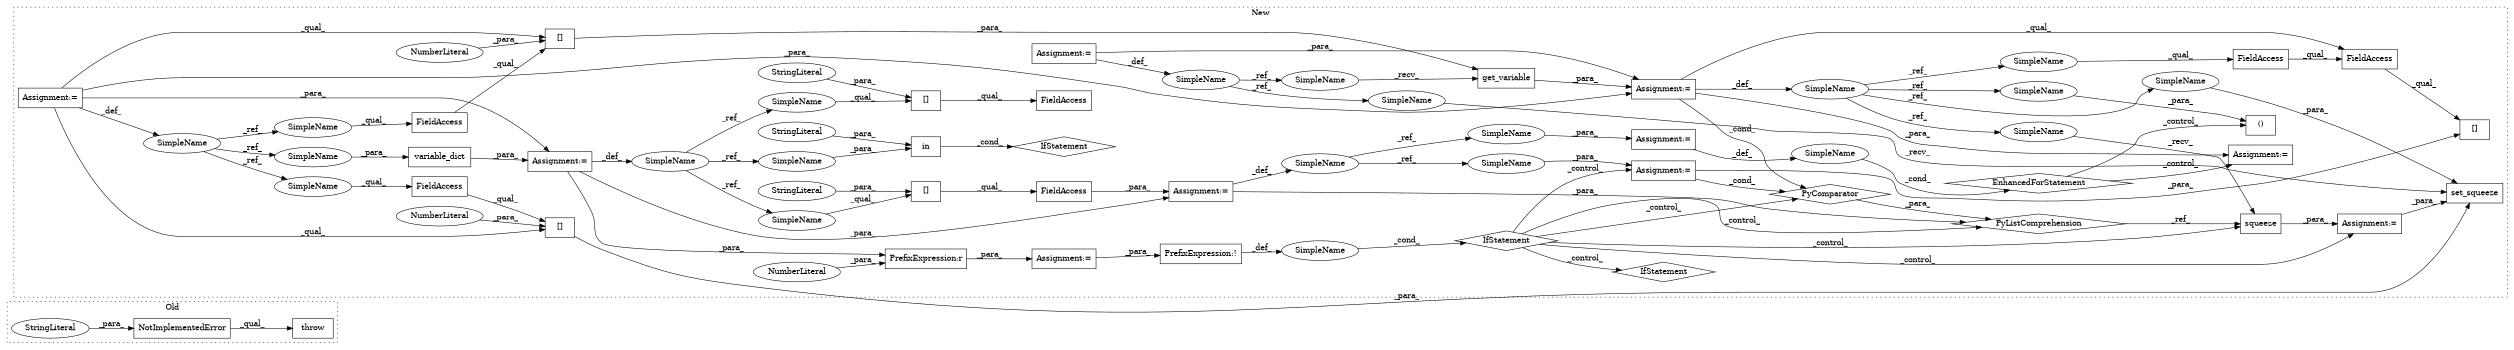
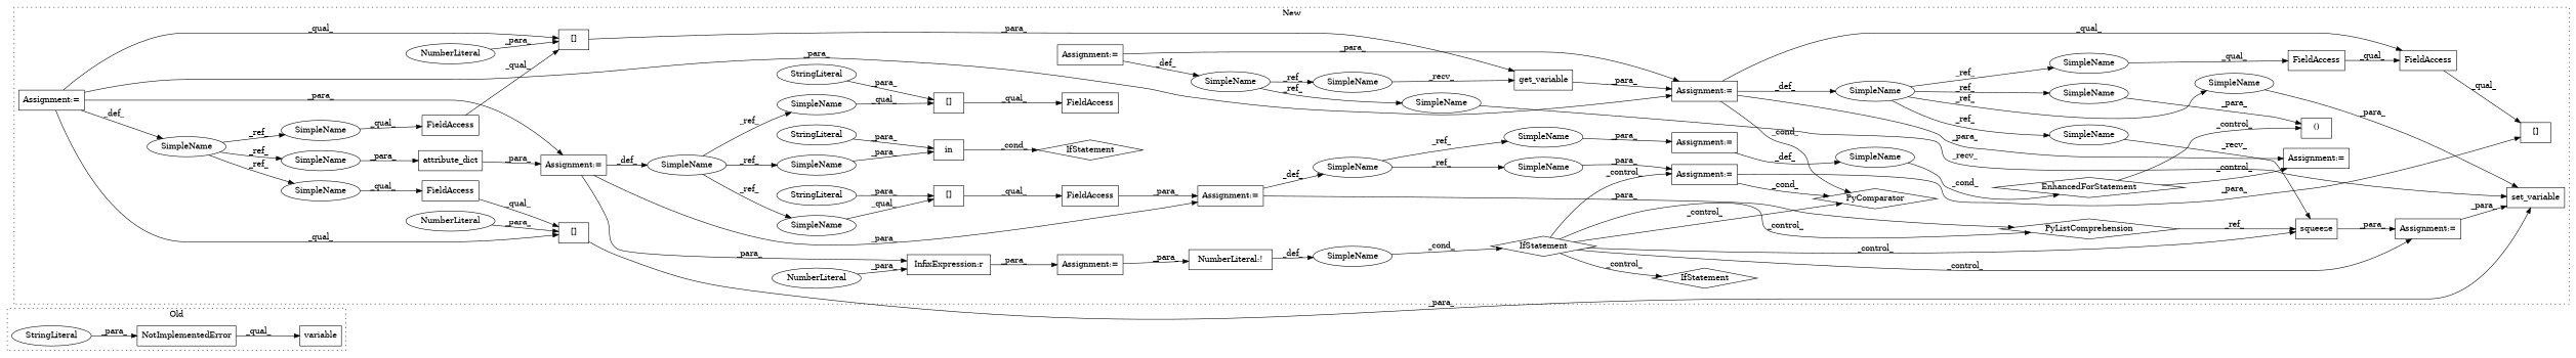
  digraph {
    rankdir=LR
    node [a=42 l=1 s=3994 shape=box]
    n1 [a=32 l="20,1" label=NotImplementedError s="991,1074"]
    n2 [a=45 l=63 label=StringLiteral s=1011 shape=ellipse]
-   n3 [a=53 l=6 label=throw s=985]
+   n3 [a=53 l=6 label=variable s=985]
    n4 [a=32 l="21,-5" label=squeeze s="3973,4101"]
-   n5 [a=32 l="13,1" label=set_squeeze s="4118,4150"]
+   n5 [a=32 l="13,1" label=set_variable s="4118,4150"]
    n6 [a=7 label="Assignment:=" s=3970]
    n7 [a=7 l=7 label="Assignment:=" s=3603]
    n8 [a=22 l=13 label=FieldAccess s=3656]
    n9 [a=22 l=7 label=FieldAccess]
    n10 [a=22 l=12 label=FieldAccess]
    n11 [a=22 l=14 label=FieldAccess s=4131]
    n12 [a=22 l=19 label=FieldAccess s=3782]
    n13 [a=22 l=18 label=FieldAccess s=3719]
    n14 [a=2 l="14,1" label="[]" s="3656,3671"]
    n15 [a=34 label=NumberLiteral s=3670 shape=ellipse]
    n16 [a=25 l=3 label=IfStatement s=3779 shape=diamond]
    n17 [label=SimpleName shape=ellipse l="" s=""]
    n18 [a=25 l="4,2" label=IfStatement s="3946,3959" shape=diamond]
    n19 [l=7 label=SimpleName s=3603 shape=ellipse]
    n20 [a=106 l=25 label="()" s=3900]
    n21 [a=7 l=2 label="Assignment:=" s=3925]
    n22 [a=70 l="53,2" label=EnhancedForStatement s="3818,3883" shape=diamond]
    n23 [a=32 l="13,1" label=get_variable s="3643,3672"]
-   n24 [a=38 label="PrefixExpression:!" s=3950]
+   n24 [a=38 label="NumberLiteral:!" s=3950]
    n25 [a=2 l="13,1" label="[]" s="3994,4008"]
    n26 [a=113 l=20 label=PyComparator s=4073 shape=diamond]
    n27 [a=2 l="15,1" label="[]" s="4131,4147"]
    n28 [a=34 label=NumberLiteral s=4146 shape=ellipse]
    n29 [a=2 l="6,1" label="[]" s="3719,3731"]
    n30 [a=105 l=19 label=in s=3759]
    n31 [a=2 l="6,1" label="[]" s="3782,3798"]
-   n32 [a=27 l=4 label="PrefixExpression:r" s=3806]
+   n32 [a=27 l=4 label="InfixExpression:r" s=3806]
    n33 [a=34 label=NumberLiteral s=3810 shape=ellipse]
    n34 [a=25 l=20 label=IfStatement s=4073 shape=diamond]
-   n35 [a=32 l="15,1" label=variable_dict s="3685,3707"]
+   n35 [a=32 l="15,1" label=attribute_dict s="3685,3707"]
    n36 [label=SimpleName s=3631 shape=ellipse]
    n37 [label=SimpleName s=3875 shape=ellipse]
    n38 [l=5 label=SimpleName s=3679 shape=ellipse]
    n39 [l=9 label=SimpleName s=3559 shape=ellipse]
    n40 [a=7 l=9 label="Assignment:=" s=3559]
    n41 [a=45 l=10 label=StringLiteral s=3759 shape=ellipse]
    n42 [a=45 l=10 label=StringLiteral s=3788 shape=ellipse]
    n43 [a=7 l=20 label="Assignment:=" s=4073]
    n44 [l=4 label=SimpleName s=3714 shape=ellipse]
    n45 [a=7 l="53,2" label="Assignment:=" s="3818,3883"]
    n46 [a=7 label="Assignment:=" s=3632]
    n47 [a=45 l=6 label=StringLiteral s=3725 shape=ellipse]
    n48 [a=7 label="Assignment:=" s=3751]
    n49 [a=7 label="Assignment:=" s=3684]
    n50 [a=7 label="Assignment:=" s=3718]
    n51 [a=109 l=107 label=PyListComprehension shape=diamond]
    n52 [label=SimpleName shape=ellipse]
    n53 [label=SimpleName s=3971 shape=ellipse]
    n54 [label=SimpleName s=4149 shape=ellipse]
    n55 [label=SimpleName s=3924 shape=ellipse]
    n56 [l=9 label=SimpleName s=4108 shape=ellipse]
    n57 [l=9 label=SimpleName s=3633 shape=ellipse]
    n58 [l=5 label=SimpleName s=3773 shape=ellipse]
    n59 [l=5 label=SimpleName s=3782 shape=ellipse]
    n60 [l=5 label=SimpleName s=3719 shape=ellipse]
    n61 [l=4 label=SimpleName s=3879 shape=ellipse]
    n62 [l=4 label=SimpleName s=4080 shape=ellipse]
    n63 [l=7 label=SimpleName s=3656 shape=ellipse]
    n64 [l=7 label=SimpleName s=3700 shape=ellipse]
    n65 [l=7 label=SimpleName s=4131 shape=ellipse]
    subgraph cluster_1 {
      label=Old
      style=dotted
      n1
      n2
      n3
    }
    subgraph cluster_2 {
      label=New
      style=dotted
      n4
      n5
      n6
      n7
      n8
      n9
      n10
      n11
      n12
      n13
      n14
      n15
      n16
      n17
      n18
      n19
      n20
      n21
      n22
      n23
      n24
      n25
      n26
      n27
      n28
      n29
      n30
      n31
      n32
      n33
      n34
      n35
      n36
      n37
      n38
      n39
      n40
      n41
      n42
      n43
      n44
      n45
      n46
      n47
      n48
      n49
      n50
      n51
      n52
      n53
      n54
      n55
      n56
      n57
      n58
      n59
      n60
      n61
      n62
      n63
      n64
      n65
    }
    n1 -> n3 [label=_qual_]
    n2 -> n1 [label=_para_]
    n4 -> n6 [label=_para_]
    n6 -> n5 [label=_para_]
    n7 -> n14 [label=_qual_]
    n7 -> n19 [label=_def_]
    n7 -> n27 [label=_qual_]
    n7 -> n46 [label=_para_]
    n7 -> n49 [label=_para_]
    n8 -> n14 [label=_qual_]
    n9 -> n10 [label=_qual_]
    n10 -> n25 [label=_qual_]
    n11 -> n27 [label=_qual_]
    n13 -> n50 [label=_para_]
    n14 -> n23 [label=_para_]
    n15 -> n14 [label=_para_]
    n17 -> n18 [label=_cond_]
    n18 -> n4 [label=_control_]
    n18 -> n6 [label=_control_]
    n18 -> n26 [label=_control_]
    n18 -> n34 [label=_control_]
    n18 -> n43 [label=_control_]
    n18 -> n51 [label=_control_]
    n19 -> n63 [label=_ref_]
    n19 -> n64 [label=_ref_]
    n19 -> n65 [label=_ref_]
    n22 -> n20 [label=_control_]
    n22 -> n21 [label=_control_]
    n23 -> n46 [label=_para_]
    n24 -> n17 [label=_def_]
-   n26 -> n51 [label=_para_]
    n27 -> n5 [label=_para_]
    n28 -> n27 [label=_para_]
    n29 -> n13 [label=_qual_]
    n30 -> n16 [label=_cond_]
    n31 -> n12 [label=_qual_]
    n32 -> n48 [label=_para_]
    n33 -> n32 [label=_para_]
    n35 -> n49 [label=_para_]
    n36 -> n52 [label=_ref_]
    n36 -> n53 [label=_ref_]
    n36 -> n54 [label=_ref_]
    n36 -> n55 [label=_ref_]
    n37 -> n22 [label=_cond_]
    n38 -> n58 [label=_ref_]
    n38 -> n59 [label=_ref_]
    n38 -> n60 [label=_ref_]
    n39 -> n56 [label=_ref_]
    n39 -> n57 [label=_ref_]
    n40 -> n39 [label=_def_]
    n40 -> n46 [label=_para_]
    n41 -> n30 [label=_para_]
    n42 -> n31 [label=_para_]
    n43 -> n25 [label=_para_]
    n43 -> n26 [label=_cond_]
    n44 -> n61 [label=_ref_]
    n44 -> n62 [label=_ref_]
    n45 -> n37 [label=_def_]
    n46 -> n10 [label=_qual_]
    n46 -> n21 [label=_para_]
    n46 -> n26 [label=_cond_]
    n46 -> n36 [label=_def_]
    n47 -> n29 [label=_para_]
    n48 -> n24 [label=_para_]
    n49 -> n32 [label=_para_]
    n49 -> n38 [label=_def_]
    n49 -> n50 [label=_para_]
    n50 -> n44 [label=_def_]
    n50 -> n51 [label=_para_]
    n51 -> n4 [label=_ref_]
    n52 -> n9 [label=_qual_]
    n53 -> n4 [label=_recv_]
    n54 -> n5 [label=_para_]
    n55 -> n20 [label=_para_]
    n56 -> n5 [label=_recv_]
    n57 -> n23 [label=_recv_]
    n58 -> n30 [label=_para_]
    n59 -> n31 [label=_qual_]
    n60 -> n29 [label=_qual_]
    n61 -> n45 [label=_para_]
    n62 -> n43 [label=_para_]
    n63 -> n8 [label=_qual_]
    n64 -> n35 [label=_para_]
    n65 -> n11 [label=_qual_]
  }
